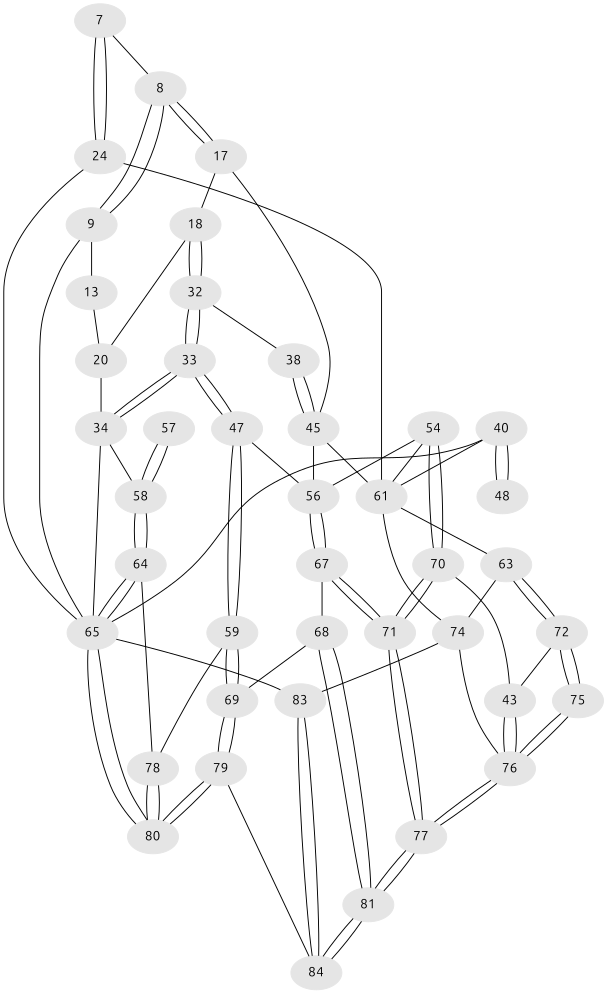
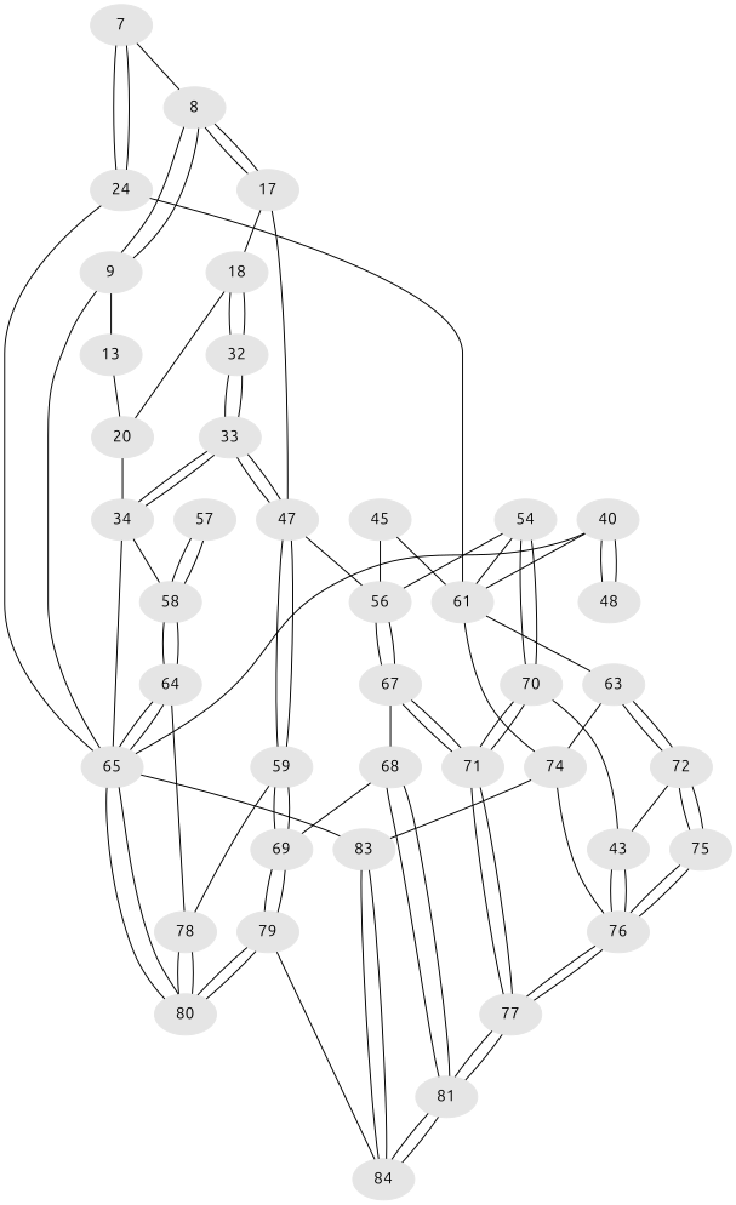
  graph {
    fontname=Ubuntu
    node [color=gray90 fontname=Ubuntu style=filled]
    edge [fontname=Ubuntu]
    7
    8
    24 [super="+22+6"]
    9 [super="+4+3"]
    17
    65 [super="+49+12"]
    61 [super="+52+53"]
    13
    18
    45 [super="+36+37"]
    20 [super="+14+19"]
    80
    83 [super="+82"]
    34 [super="+31+23"]
    32
    56 [super="+46+55"]
    33
-   38
    58 [super="+30+39"]
    63 [super="+62"]
    74 [super="+66+51"]
    47
    59
    64
    40 [super="+11+10"]
    48 [super="+42+41"]
    67
    78 [super="+60"]
    69
    54
    70
    71
    n33 [label=43]
    68
    57
    79
    72
    76
    75
    84
    81
    77
    7 -- 8
    7 -- 24 [weight=2]
    7 -- 24
    8 -- 9
    8 -- 9
    8 -- 17
    8 -- 17
    24 -- 65
    24 -- 61 [weight=2]
    9 -- 65
    9 -- 13 [weight=2]
    17 -- 18
-   17 -- 45
+   17 -- 47
    65 -- 80
    65 -- 80
    65 -- 83 [weight=2]
    61 -- 63 [weight=2]
    61 -- 74
    13 -- 20
    18 -- 20
    18 -- 32
    18 -- 32
    45 -- 61
    45 -- 56 [weight=2]
    20 -- 34 [weight=3]
    83 -- 84
    83 -- 84
    34 -- 65
    34 -- 58 [weight=3]
    32 -- 33
    32 -- 33
-   32 -- 38
    56 -- 67
    56 -- 67
    33 -- 34
    33 -- 34
    33 -- 47
    33 -- 47
-   38 -- 45 [weight=2]
-   38 -- 45
    58 -- 64
    58 -- 64
    63 -- 74
    63 -- 72
    63 -- 72
    74 -- 83 [weight=2]
    74 -- 76
    47 -- 56
    47 -- 59
    47 -- 59
    59 -- 78
    59 -- 69
    59 -- 69
    64 -- 65
    64 -- 65
    64 -- 78
    40 -- 65 [weight=3]
    40 -- 61
    40 -- 48 [weight=2]
    40 -- 48
    67 -- 71
    67 -- 71
    67 -- 68
    78 -- 80
    78 -- 80
    69 -- 79
    69 -- 79
    54 -- 61
    54 -- 56
    54 -- 70
    54 -- 70
    70 -- 71
    70 -- 71
    70 -- n33
    71 -- 77
    71 -- 77
    n33 -- 76
    n33 -- 76
    68 -- 69
    68 -- 81
    68 -- 81
    57 -- 58 [weight=2]
    57 -- 58
    79 -- 80
    79 -- 80
    79 -- 84
    72 -- n33
    72 -- 75
    72 -- 75
    76 -- 77
    76 -- 77
    75 -- 76
    75 -- 76
    81 -- 84
    81 -- 84
    77 -- 81
    77 -- 81
  }
